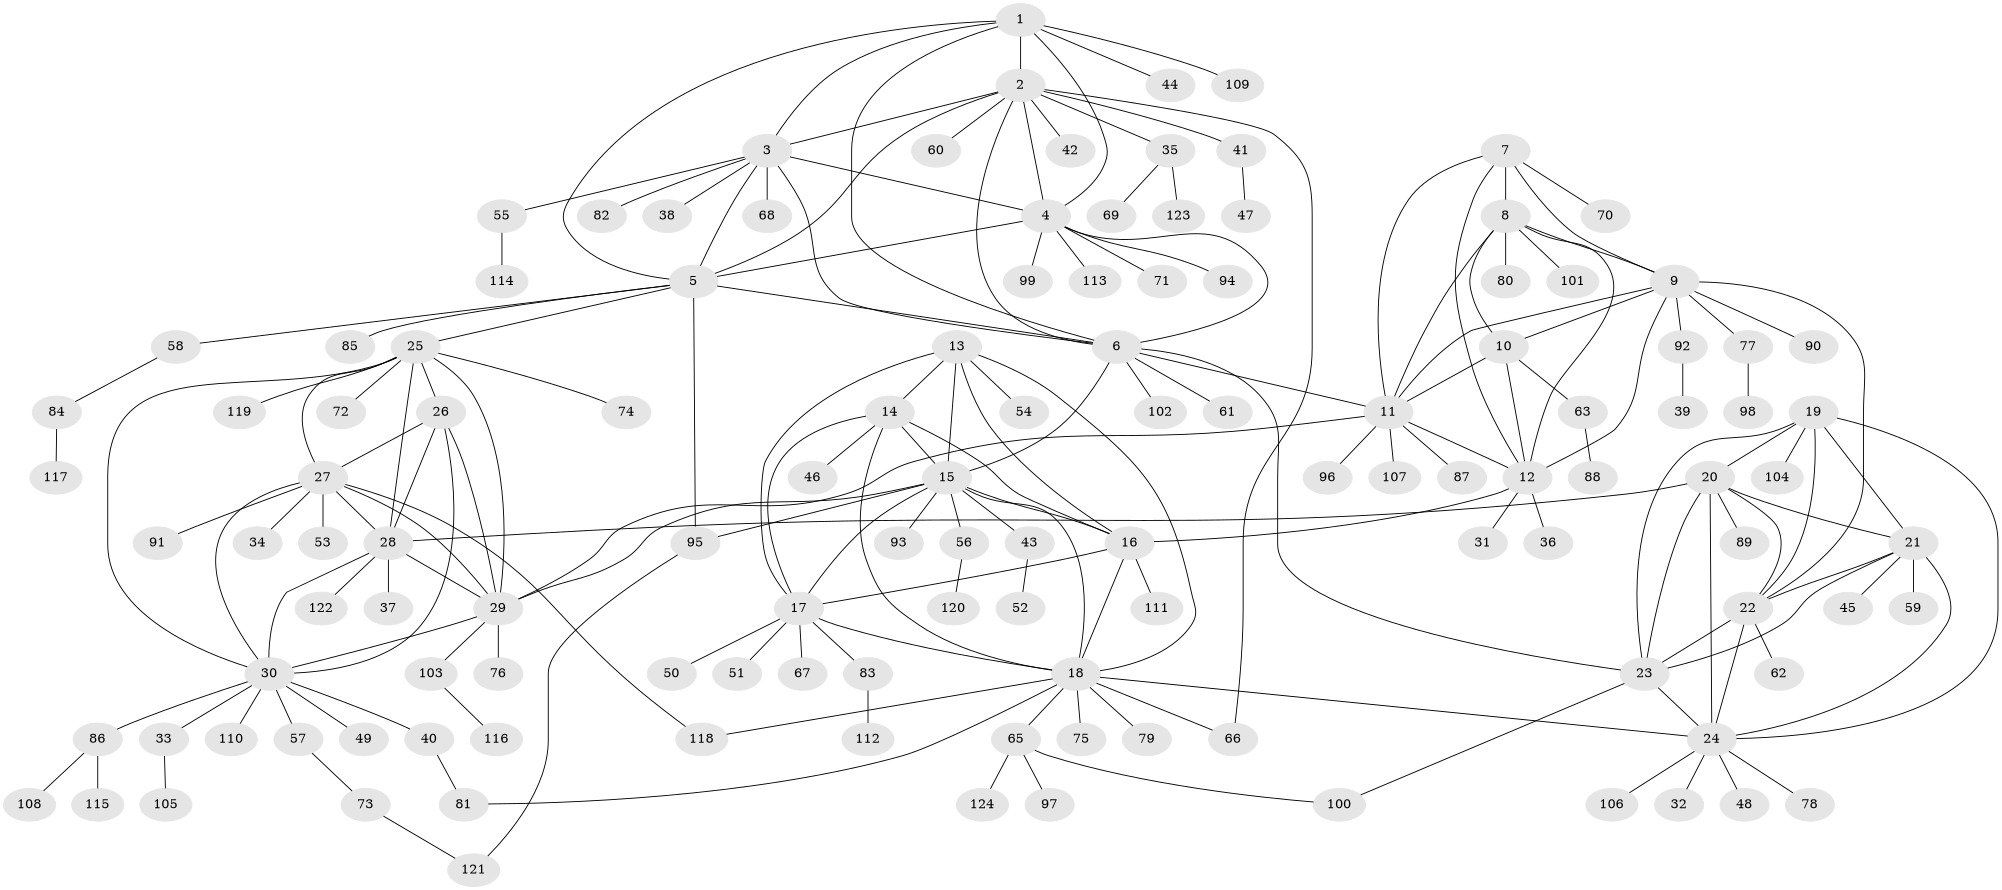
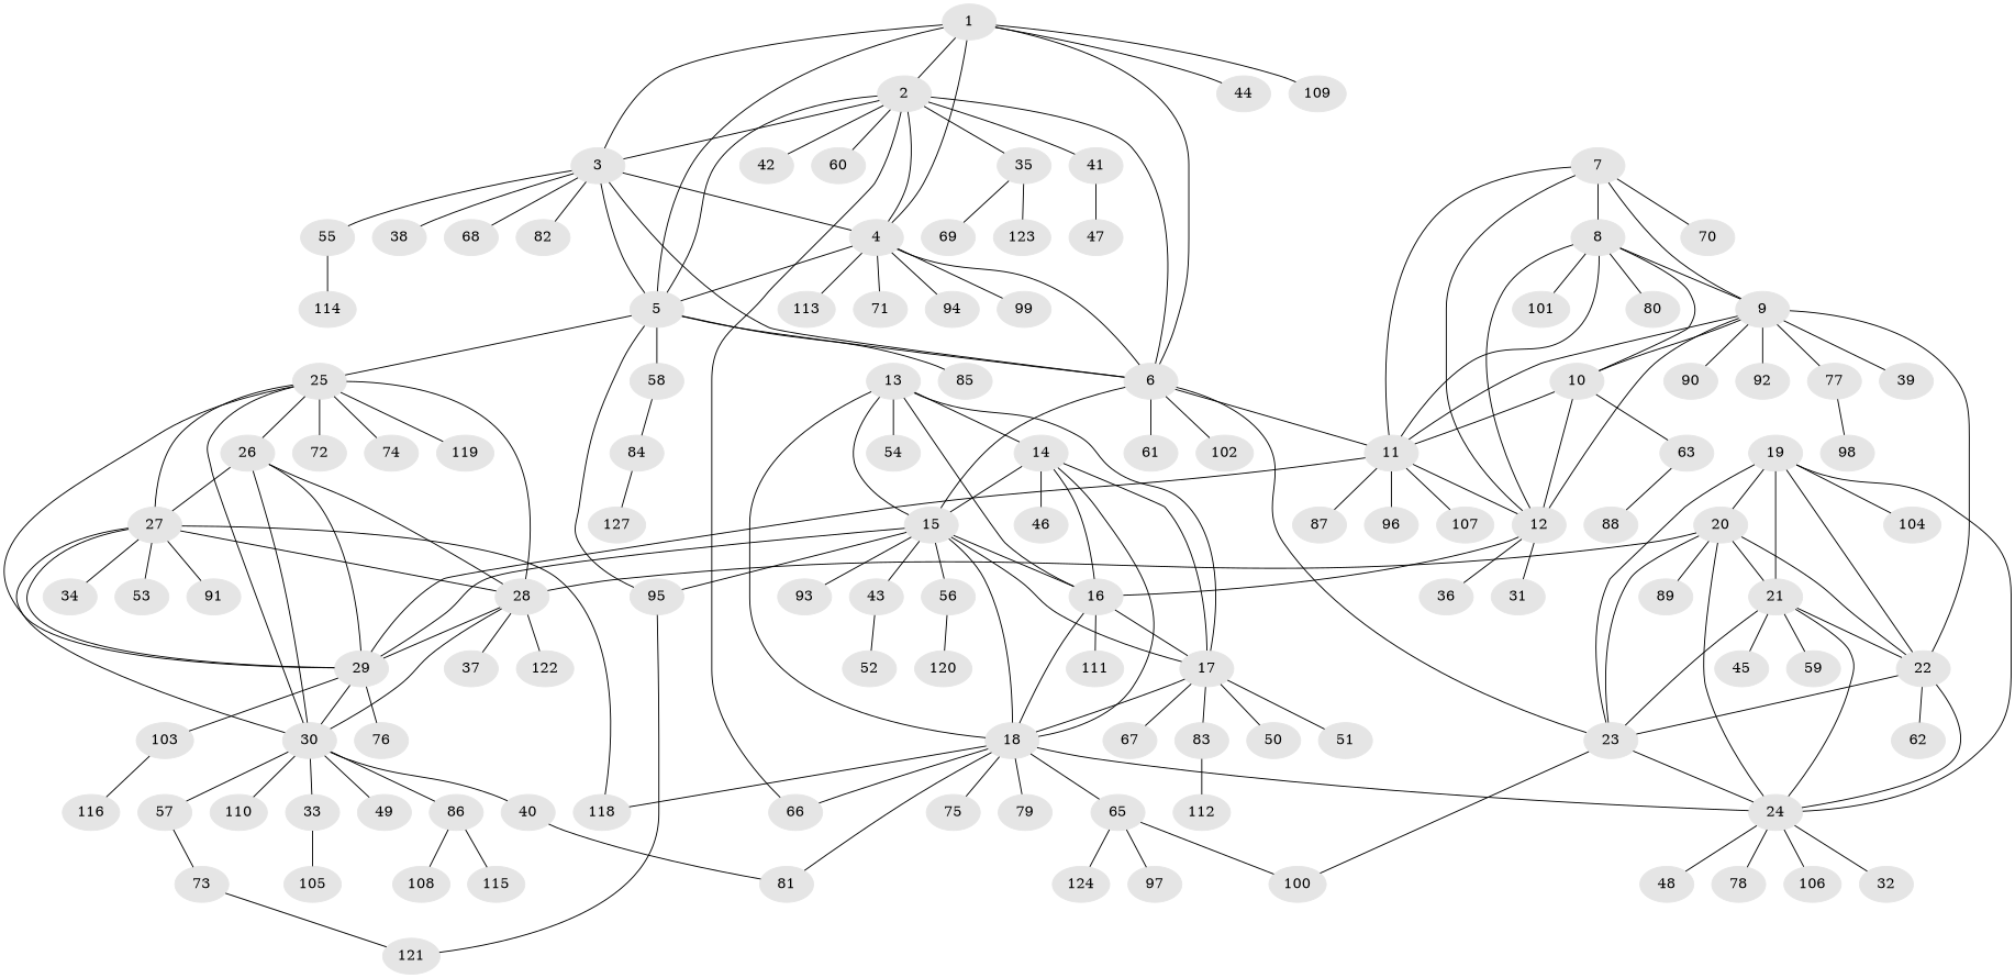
  graph {
    node [color=gray90 style=filled]
    1
    2
    3
    4
    5
    6
    44
    109
    35
    41
    42
    60
    66
    38
    55
    68
    82
    71
    94
    99
    113
    25
    58
    85
    95
    11
    15
    23
    61
    102
    69
    123
    47
    114
    29
    28
    26
    27
    30
    72
    74
    119
    84
    121
    12
    87
    96
    107
    16
    17
    18
    43
    56
    93
    24
    100
    7
    8
    9
    70
    10
    80
    101
    22
    39
    77
    90
    92
    63
    31
    36
    62
    98
    88
    76
    103
    111
    13
    14
    54
    46
    50
    51
    67
    83
    65
    75
    79
    81
    118
    52
    120
    112
    32
    48
    78
    106
    97
    124
    19
    20
    21
    104
    89
    45
    59
    37
    122
    34
    53
    91
    33
    40
    49
    57
    86
    110
    116
    105
    73
    108
    115
-   117
+   117 [label=127]
    1 -- 2
    1 -- 3
    1 -- 4
    1 -- 5
    1 -- 6
    1 -- 44
    1 -- 109
    2 -- 3
    2 -- 4
    2 -- 5
    2 -- 6
    2 -- 35
    2 -- 41
    2 -- 42
    2 -- 60
    2 -- 66
    3 -- 4
    3 -- 5
    3 -- 6
    3 -- 38
    3 -- 55
    3 -- 68
    3 -- 82
    4 -- 5
    4 -- 6
    4 -- 71
    4 -- 94
    4 -- 99
    4 -- 113
    5 -- 6
    5 -- 25
    5 -- 58
    5 -- 85
    5 -- 95
    6 -- 11
    6 -- 15
    6 -- 23
    6 -- 61
    6 -- 102
    35 -- 69
    35 -- 123
    41 -- 47
    55 -- 114
    25 -- 29
    25 -- 28
    25 -- 26
    25 -- 27
    25 -- 30
    25 -- 72
    25 -- 74
    25 -- 119
    58 -- 84
    95 -- 121
    11 -- 29
    11 -- 12
    11 -- 87
    11 -- 96
    11 -- 107
    15 -- 95
    15 -- 29
    15 -- 16
    15 -- 17
    15 -- 18
    15 -- 43
    15 -- 56
    15 -- 93
    23 -- 24
    23 -- 100
    29 -- 30
    29 -- 76
    29 -- 103
    28 -- 29
    28 -- 30
    28 -- 37
    28 -- 122
    26 -- 29
    26 -- 28
    26 -- 27
    26 -- 30
    27 -- 29
    27 -- 28
    27 -- 30
    27 -- 118
    27 -- 34
    27 -- 53
    27 -- 91
    30 -- 33
    30 -- 40
    30 -- 49
    30 -- 57
    30 -- 86
    30 -- 110
    84 -- 117
    12 -- 16
    12 -- 31
    12 -- 36
    16 -- 17
    16 -- 18
    16 -- 111
    17 -- 18
    17 -- 50
    17 -- 51
    17 -- 67
    17 -- 83
    18 -- 66
    18 -- 24
    18 -- 65
    18 -- 75
    18 -- 79
    18 -- 81
    18 -- 118
    43 -- 52
    56 -- 120
    24 -- 32
    24 -- 48
    24 -- 78
    24 -- 106
    7 -- 11
    7 -- 12
    7 -- 8
    7 -- 9
    7 -- 70
    8 -- 11
    8 -- 12
    8 -- 9
    8 -- 10
    8 -- 80
    8 -- 101
    9 -- 11
    9 -- 12
    9 -- 10
    9 -- 22
-   92 -- 39
+   9 -- 39
    9 -- 77
    9 -- 90
    9 -- 92
    10 -- 11
    10 -- 12
    10 -- 63
    22 -- 23
    22 -- 24
    22 -- 62
    77 -- 98
    63 -- 88
    103 -- 116
    13 -- 15
    13 -- 16
    13 -- 17
    13 -- 18
    13 -- 14
    13 -- 54
    14 -- 15
    14 -- 16
    14 -- 17
    14 -- 18
    14 -- 46
    83 -- 112
    65 -- 100
    65 -- 97
    65 -- 124
    19 -- 23
    19 -- 24
    19 -- 22
    19 -- 20
    19 -- 21
    19 -- 104
    20 -- 23
    20 -- 28
    20 -- 24
    20 -- 22
    20 -- 21
    20 -- 89
    21 -- 23
    21 -- 24
    21 -- 22
    21 -- 45
    21 -- 59
    33 -- 105
    40 -- 81
    57 -- 73
    86 -- 108
    86 -- 115
    73 -- 121
  }
